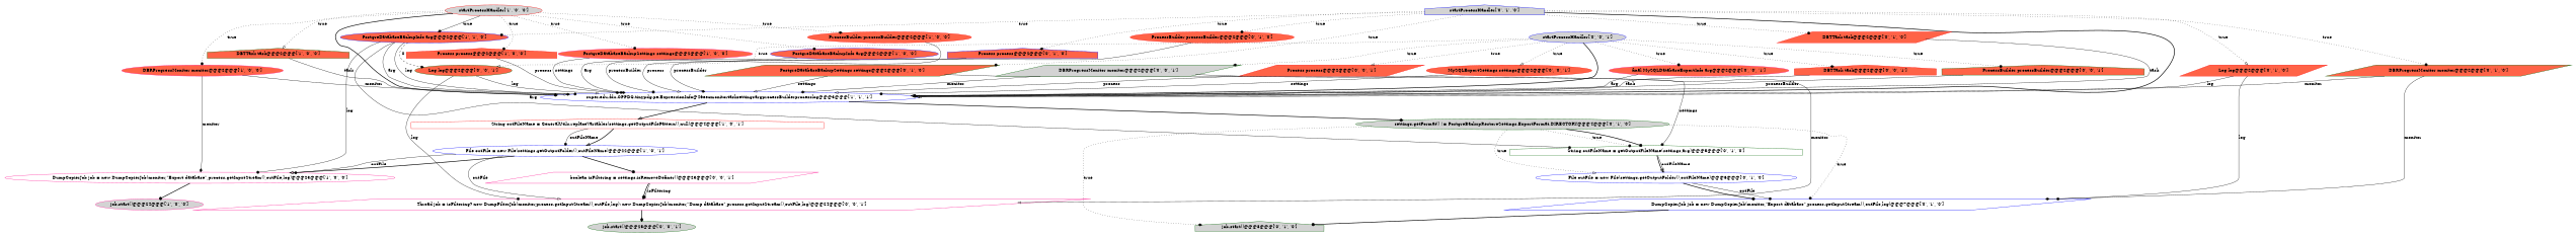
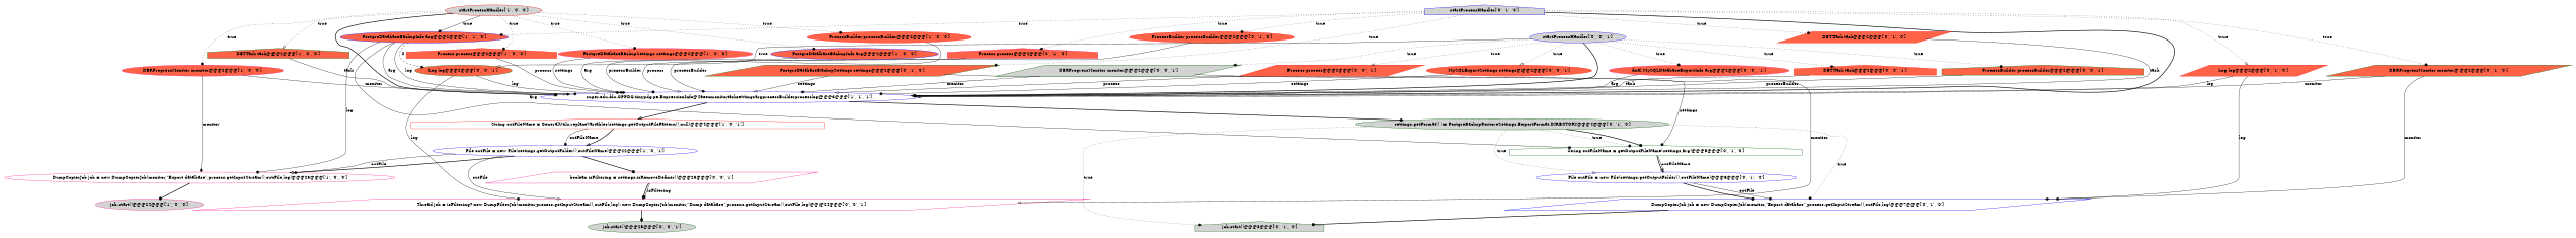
  digraph {
    node [color=darkgreen fillcolor=tomato shape=ellipse style=filled]
    edge [arrowhead=dot style=solid]
    n1 [color=deeppink fillcolor=white label="Thread job = isFiltering? new DumpFilterJob(monitor,process.getInputStream(),outFile,log): new DumpCopierJob(monitor,\"Dump database\",process.getInputStream(),outFile,log)@@@24@@@['0', '0', '1']" shape=parallelogram]
    n2 [fillcolor=lightgray label="job.start()@@@25@@@['0', '0', '1']"]
    n3 [label="DBTTask task@@@2@@@['1', '0', '0']" shape=house]
    n4 [color=blue fillcolor=white label="super.edu.fdu.CPPDG.tinypdg.pe.ExpressionInfo@46eecmonitortasksettingsargprocessBuilderprocesslog@@@3@@@['1', '1', '1']"]
    n5 [fillcolor=lightgray label="settings.getFormat() != PostgreBackupRestoreSettings.ExportFormat.DIRECTORY@@@4@@@['0', '1', '0']"]
    n6 [color=red fillcolor=white label="String outFileName = GeneralUtils.replaceVariables(settings.getOutputFilePattern(),null)@@@4@@@['1', '0', '1']" shape=house]
    n7 [fillcolor=white label="String outFileName = getOutputFileName(settings,arg)@@@5@@@['0', '1', '0']" shape=house]
    n8 [color=blue fillcolor=white label="File outFile = new File(settings.getOutputFolder(),outFileName)@@@6@@@['0', '1', '0']"]
    n9 [color=blue fillcolor=white label="DumpCopierJob job = new DumpCopierJob(monitor,\"Export database\",process.getInputStream(),outFile,log)@@@7@@@['0', '1', '0']" shape=parallelogram]
    n10 [color=red label="Log log@@@2@@@['0', '1', '0']" shape=parallelogram]
    n11 [fillcolor=lightgray label="job.start()@@@8@@@['0', '1', '0']" shape=house]
    n12 [label="Log log@@@2@@@['0', '0', '1']"]
    n13 [color=blue fillcolor=white label="File outFile = new File(settings.getOutputFolder(),outFileName)@@@22@@@['1', '0', '1']"]
    n14 [color=deeppink fillcolor=white label="DumpCopierJob job = new DumpCopierJob(monitor,\"Export database\",process.getInputStream(),outFile,log)@@@23@@@['1', '0', '0']"]
    n15 [color=deeppink fillcolor=lightgray label="job.start()@@@24@@@['1', '0', '0']"]
-   n16 [color=blue label="Process process@@@2@@@['0', '1', '0']" shape=house]
+   n16 [color=deeppink label="Process process@@@2@@@['0', '1', '0']" shape=house]
    n17 [color=deeppink label="final MySQLDatabaseExportInfo arg@@@2@@@['0', '0', '1']"]
    n18 [color=red label="DBTTask task@@@2@@@['0', '0', '1']" shape=house]
    n19 [color=red label="Process process@@@2@@@['1', '0', '0']" shape=house]
    n20 [color=blue label="PostgreDatabaseBackupInfo arg@@@2@@@['1', '1', '0']"]
    n21 [color=deeppink label="PostgreDatabaseBackupSettings settings@@@2@@@['1', '0', '0']"]
    n22 [color=deeppink fillcolor=white label="boolean isFiltering = settings.isRemoveDefiner()@@@23@@@['0', '0', '1']" shape=parallelogram]
    n23 [color=blue fillcolor=lightgray label="startProcessHandler['0', '1', '0']" shape=house]
    n24 [color=red label="DBTTask task@@@2@@@['0', '1', '0']" shape=parallelogram]
    n25 [label="DBRProgressMonitor monitor@@@2@@@['0', '1', '0']" shape=parallelogram]
    n26 [label="PostgreDatabaseBackupSettings settings@@@2@@@['0', '1', '0']" shape=parallelogram]
    n27 [color=red label="ProcessBuilder processBuilder@@@2@@@['0', '1', '0']"]
    n28 [label="ProcessBuilder processBuilder@@@2@@@['0', '0', '1']" shape=house]
    n29 [color=deeppink label="DBRProgressMonitor monitor@@@2@@@['1', '0', '0']"]
    n30 [color=blue label="PostgreDatabaseBackupInfo arg@@@2@@@['1', '0', '0']"]
    n31 [color=red label="Process process@@@2@@@['0', '0', '1']" shape=parallelogram]
    n32 [color=red fillcolor=lightgray label="startProcessHandler['1', '0', '0']"]
    n33 [color=red label="ProcessBuilder processBuilder@@@2@@@['1', '0', '0']"]
    n34 [color=red label="MySQLExportSettings settings@@@2@@@['0', '0', '1']"]
    n35 [color=blue fillcolor=lightgray label="startProcessHandler['0', '0', '1']"]
    n36 [fillcolor=lightgray label="DBRProgressMonitor monitor@@@2@@@['0', '0', '1']" shape=parallelogram]
    n1 -> n2 [arrowhead=diamond style=bold]
    n3 -> n4 [arrowhead=onormal label=task]
    n4 -> n5 [arrowhead=diamond style=bold]
    n4 -> n6 [arrowhead=onormal style=bold]
    n5 -> n7 [label=true style=dotted]
    n5 -> n7 [style=bold]
    n5 -> n8 [arrowhead=onormal label=true style=dotted]
    n5 -> n9 [label=true style=dotted]
    n5 -> n11 [arrowhead=diamond label=true style=dotted]
    n6 -> n13 [arrowhead=onormal style=bold]
    n6 -> n13 [label=outFileName]
    n7 -> n8 [arrowhead=onormal style=bold]
    n7 -> n8 [arrowhead=onormal label=outFileName]
    n8 -> n9 [label=outFile]
    n8 -> n9 [style=bold]
    n9 -> n11 [style=bold]
    n10 -> n4 [arrowhead=onormal label=log]
    n10 -> n9 [label=log]
    n12 -> n1 [label=log]
    n12 -> n4 [arrowhead=onormal label=log]
    n13 -> n1 [arrowhead=onormal label=outFile]
    n13 -> n14 [arrowhead=onormal style=bold]
    n13 -> n14 [label=outFile]
    n13 -> n22 [style=bold]
    n14 -> n15 [style=bold]
    n16 -> n4 [arrowhead=onormal label=process]
    n17 -> n4 [label=arg]
    n18 -> n4 [arrowhead=diamond label=task]
    n19 -> n4 [arrowhead=diamond label=process]
    n20 -> n4 [label=arg]
    n20 -> n4 [arrowhead=diamond label=log]
    n20 -> n7 [label=arg]
    n20 -> n12 [arrowhead=diamond label=0 style=dashed]
    n20 -> n14 [label=log]
    n21 -> n4 [arrowhead=diamond label=settings]
    n22 -> n1 [arrowhead=diamond style=bold]
    n22 -> n1 [arrowhead=diamond label=isFiltering]
    n23 -> n4 [arrowhead=onormal style=bold]
    n23 -> n10 [arrowhead=onormal label=true style=dotted]
    n23 -> n16 [arrowhead=diamond label=true style=dotted]
    n23 -> n20 [label=true style=dotted]
    n23 -> n24 [label=true style=dotted]
    n23 -> n25 [label=true style=dotted]
    n23 -> n26 [label=true style=dotted]
    n23 -> n27 [label=true style=dotted]
    n24 -> n4 [arrowhead=onormal label=task]
    n25 -> n4 [arrowhead=onormal label=monitor]
    n25 -> n9 [arrowhead=diamond label=monitor]
    n26 -> n4 [arrowhead=onormal label=settings]
    n26 -> n7 [label=settings]
    n27 -> n4 [arrowhead=diamond label=processBuilder]
    n28 -> n4 [label=processBuilder]
    n29 -> n4 [arrowhead=onormal label=monitor]
    n29 -> n14 [arrowhead=diamond label=monitor]
    n30 -> n4 [arrowhead=diamond label=arg]
    n31 -> n4 [arrowhead=onormal label=process]
    n32 -> n3 [arrowhead=onormal label=true style=dotted]
    n32 -> n4 [style=bold]
    n32 -> n19 [label=true style=dotted]
    n32 -> n20 [arrowhead=diamond label=true]
    n32 -> n21 [label=true style=dotted]
    n32 -> n29 [label=true style=dotted]
    n32 -> n30 [label=true style=dotted]
    n32 -> n33 [arrowhead=diamond label=true style=dotted]
    n33 -> n4 [label=processBuilder]
    n34 -> n4 [label=settings]
    n35 -> n4 [arrowhead=onormal style=bold]
-   n35 -> n12 [arrowhead=onormal label=true style=dotted]
+   n35 -> n12 [arrowhead=onormal label=true]
    n35 -> n17 [label=true style=dotted]
    n35 -> n18 [arrowhead=diamond label=true style=dotted]
    n35 -> n28 [label=true style=dotted]
    n35 -> n31 [arrowhead=onormal label=true style=dotted]
    n35 -> n34 [arrowhead=onormal label=true style=dotted]
    n35 -> n36 [arrowhead=diamond label=true style=dotted]
    n36 -> n1 [arrowhead=onormal label=monitor]
    n36 -> n4 [arrowhead=diamond label=monitor]
  }
